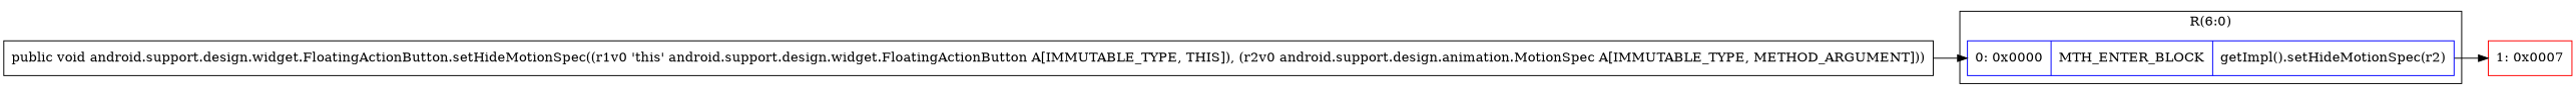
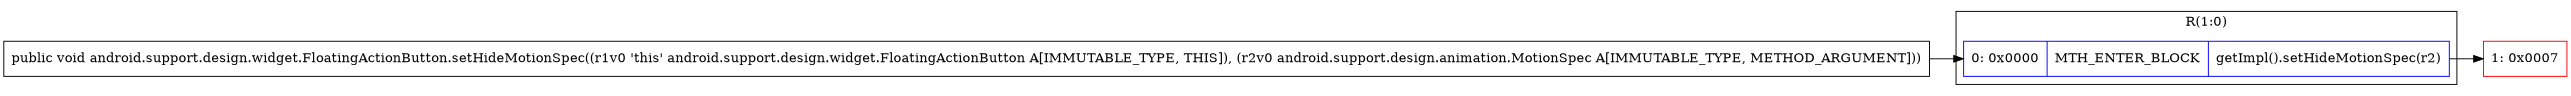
  digraph {
    rankdir=LR
    node [shape=record]
    n1 [color=blue label="{0\:\ 0x0000|MTH_ENTER_BLOCK\l|getImpl().setHideMotionSpec(r2)\l}"]
    n2 [color=red label="{1\:\ 0x0007}"]
    n3 [label="{public void android.support.design.widget.FloatingActionButton.setHideMotionSpec((r1v0 'this' android.support.design.widget.FloatingActionButton A[IMMUTABLE_TYPE, THIS]), (r2v0 android.support.design.animation.MotionSpec A[IMMUTABLE_TYPE, METHOD_ARGUMENT])) }"]
    subgraph cluster_1 {
-     label="R(6:0)"
+     label="R(1:0)"
      n1
    }
    n1 -> n2
    n3 -> n1
  }
